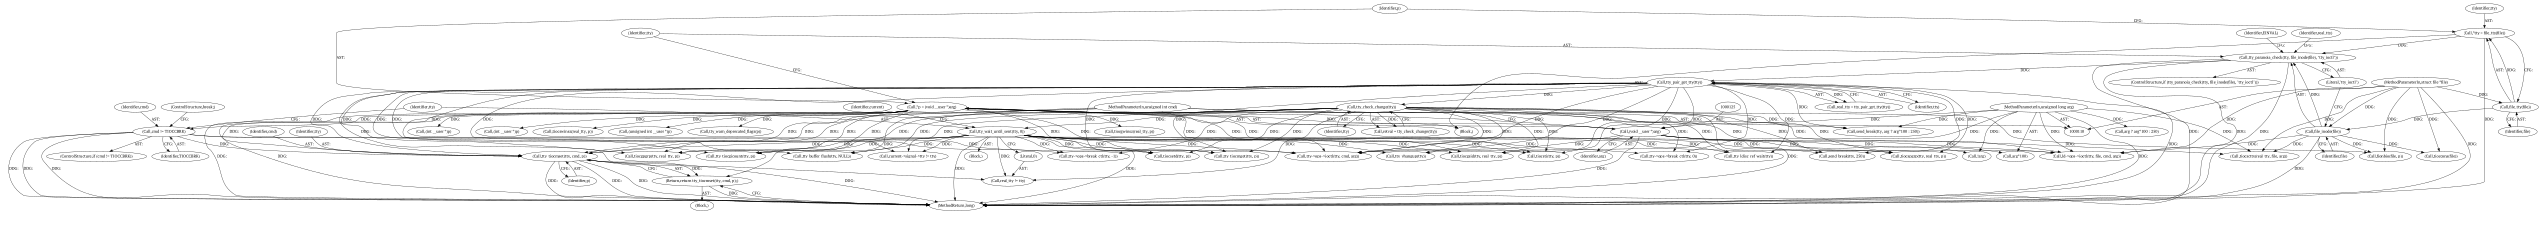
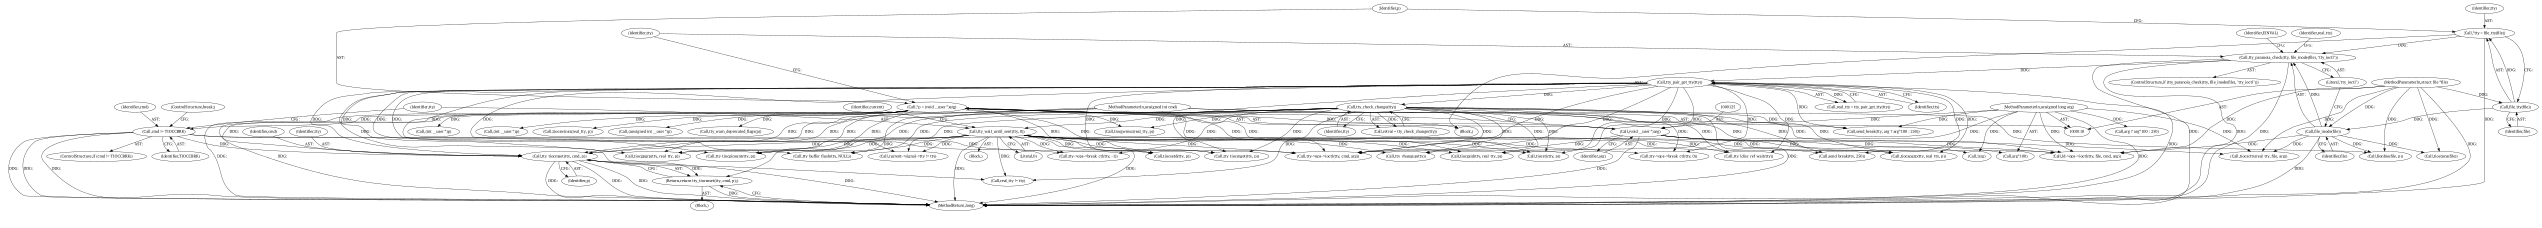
  digraph {
    fontname="PT Serif"
    node [fontname="PT Serif"]
    edge [fontname="PT Serif"]
    n1 [label="(Call,tty_tiocmset(tty, cmd, p))"]
    n2 [label="(Return,return tty_tiocmset(tty, cmd, p);)"]
    n3 [label="(Identifier,p)"]
    n4 [label="(MethodReturn,long)"]
    n5 [label="(Block,)"]
    n6 [label="(Call,tty_wait_until_sent(tty, 0))"]
    n7 [label="(Call,tty_vhangup(tty))"]
    n8 [label="(Call,tty->ops->break_ctl(tty, 0))"]
    n9 [label="(Call,tiocgsid(tty, real_tty, p))"]
    n10 [label="(Call,tty_ldisc_ref_wait(tty))"]
    n11 [label="(Call,tty_tiocmget(tty, p))"]
    n12 [label="(Call,tiocsti(tty, p))"]
    n13 [label="(Call,tiocspgrp(tty, real_tty, p))"]
    n14 [label="(Block,)"]
    n15 [label="(Call,real_tty != tty)"]
    n16 [label="(Call,send_break(tty, 250))"]
    n17 [label="(Call,tty_buffer_flush(tty, NULL))"]
    n18 [label="(Call,tiocgpgrp(tty, real_tty, p))"]
    n19 [label="(Call,tty_tiocgicount(tty, p))"]
    n20 [label="(Call,current->signal->tty != tty)"]
    n21 [label="(Literal,0)"]
    n22 [label="(Call,tiocsetd(tty, p))"]
    n23 [label="(Call,tty->ops->break_ctl(tty, -1))"]
    n24 [label="(Call,tty->ops->ioctl(tty, cmd, arg))"]
    n25 [label="(Call,send_break(tty, arg ? arg*100 : 250))"]
    n26 [label="(Call,tty_check_change(tty))"]
    n27 [label="(Identifier,tty)"]
    n28 [label="(Call,retval = tty_check_change(tty))"]
    n29 [label="(Call,tty_pair_get_tty(tty))"]
    n30 [label="(Call,real_tty = tty_pair_get_tty(tty))"]
    n31 [label="(Identifier,tty)"]
    n32 [label="(Call,tty_paranoia_check(tty, file_inode(file), \"tty_ioctl\"))"]
    n33 [label="(ControlStructure,if (tty_paranoia_check(tty, file_inode(file), \"tty_ioctl\")))"]
    n34 [label="(Literal,\"tty_ioctl\")"]
    n35 [label="(Call,file_inode(file))"]
    n36 [label="(Call,*tty = file_tty(file))"]
    n37 [label="(Call,file_tty(file))"]
    n38 [label="(Block,)"]
    n39 [label="(Identifier,file)"]
    n40 [label="(Call,ld->ops->ioctl(tty, file, cmd, arg))"]
    n41 [label="(Call,tioccons(file))"]
    n42 [label="(Call,fionbio(file, p))"]
    n43 [label="(Call,tiocsctty(real_tty, file, arg))"]
    n44 [label="(Identifier,file)"]
    n45 [label="(MethodParameterIn,struct file *file)"]
    1000110
    n47 [label="(Call,cmd != TIOCCBRK)"]
    n48 [label="(ControlStructure,if (cmd != TIOCCBRK))"]
    n49 [label="(Identifier,TIOCCBRK)"]
    n50 [label="(MethodParameterIn,unsigned int cmd)"]
    n51 [label="(Call,*p = (void __user *)arg)"]
    n52 [label="(Call,(void __user *)arg)"]
    n53 [label="(Call,tiocgwinsz(real_tty, p))"]
    n54 [label="(Call,(int __user *)p)"]
    n55 [label="(Call,(int __user *)p)"]
    n56 [label="(Call,tiocswinsz(real_tty, p))"]
    n57 [label="(Call,(unsigned int __user *)p)"]
    n58 [label="(Call,tty_warn_deprecated_flags(p))"]
    n59 [label="(Identifier,arg)"]
    n60 [label="(Call,!arg)"]
    n61 [label="(Call,arg*100)"]
    n62 [label="(MethodParameterIn,unsigned long arg)"]
    n63 [label="(Call,arg ? arg*100 : 250)"]
    n64 [label="(Identifier,cmd)"]
    n65 [label="(Identifier,tty)"]
    n66 [label="(Identifier,cmd)"]
    n67 [label="(ControlStructure,break;)"]
    n68 [label="(Identifier,tty)"]
    n69 [label="(Identifier,current)"]
    n70 [label="(Identifier,tty)"]
    n71 [label="(Identifier,EINVAL)"]
    n72 [label="(Identifier,real_tty)"]
    n73 [label="(Identifier,tty)"]
    n74 [label="(Identifier,p)"]
    1000125
    n1 -> n2 [label="AST: "]
    n1 -> n2 [label="DDG: "]
    n1 -> n3 [label="CFG: "]
    n1 -> n4 [label="DDG: "]
    n1 -> n4 [label="DDG: "]
    n1 -> n4 [label="DDG: "]
    n1 -> n4 [label="DDG: "]
    n2 -> n1 [label="CFG: "]
    n2 -> n4 [label="DDG: "]
    n2 -> n5 [label="AST: "]
    n3 -> n1 [label="AST: "]
    n4 -> n2 [label="CFG: "]
    n6 -> n1 [label="DDG: "]
    n6 -> n4 [label="DDG: "]
    n6 -> n4 [label="DDG: "]
    n6 -> n7 [label="DDG: "]
    n6 -> n8 [label="DDG: "]
    n6 -> n9 [label="DDG: "]
    n6 -> n10 [label="DDG: "]
    n6 -> n11 [label="DDG: "]
    n6 -> n12 [label="DDG: "]
    n6 -> n13 [label="DDG: "]
    n6 -> n14 [label="AST: "]
    n6 -> n15 [label="DDG: "]
    n6 -> n16 [label="DDG: "]
    n6 -> n17 [label="DDG: "]
    n6 -> n18 [label="DDG: "]
    n6 -> n19 [label="DDG: "]
    n6 -> n20 [label="DDG: "]
    n6 -> n21 [label="CFG: "]
    n6 -> n22 [label="DDG: "]
    n6 -> n23 [label="DDG: "]
    n6 -> n24 [label="DDG: "]
-   n21 -> n15 [label="AST: "]
+   n21 -> n6 [label="AST: "]
    n26 -> n1 [label="DDG: "]
    n26 -> n4 [label="DDG: "]
    n26 -> n6 [label="DDG: "]
    n26 -> n7 [label="DDG: "]
    n26 -> n8 [label="DDG: "]
    n26 -> n9 [label="DDG: "]
    n26 -> n10 [label="DDG: "]
    n26 -> n11 [label="DDG: "]
    n26 -> n12 [label="DDG: "]
    n26 -> n13 [label="DDG: "]
    n26 -> n15 [label="DDG: "]
    n26 -> n16 [label="DDG: "]
    n26 -> n17 [label="DDG: "]
    n26 -> n18 [label="DDG: "]
    n26 -> n19 [label="DDG: "]
    n26 -> n20 [label="DDG: "]
-   n26 -> n22 [label="DDG: "]
+   n26 -> n53 [label="DDG: "]
    n26 -> n23 [label="DDG: "]
    n26 -> n24 [label="DDG: "]
    n26 -> n25 [label="DDG: "]
    n26 -> n27 [label="CFG: "]
    n26 -> n28 [label="AST: "]
    n26 -> n28 [label="DDG: "]
    n27 -> n26 [label="AST: "]
    n28 -> n26 [label="CFG: "]
    n29 -> n1 [label="DDG: "]
    n29 -> n4 [label="DDG: "]
    n29 -> n7 [label="DDG: "]
    n29 -> n8 [label="DDG: "]
    n29 -> n9 [label="DDG: "]
    n29 -> n10 [label="DDG: "]
    n29 -> n11 [label="DDG: "]
    n29 -> n12 [label="DDG: "]
    n29 -> n13 [label="DDG: "]
    n29 -> n15 [label="DDG: "]
    n29 -> n16 [label="DDG: "]
    n29 -> n17 [label="DDG: "]
    n29 -> n18 [label="DDG: "]
    n29 -> n19 [label="DDG: "]
    n29 -> n20 [label="DDG: "]
    n29 -> n22 [label="DDG: "]
    n29 -> n23 [label="DDG: "]
    n29 -> n24 [label="DDG: "]
    n29 -> n25 [label="DDG: "]
    n29 -> n26 [label="DDG: "]
    n29 -> n30 [label="AST: "]
    n29 -> n30 [label="DDG: "]
    n29 -> n31 [label="CFG: "]
    n30 -> n29 [label="CFG: "]
    n31 -> n29 [label="AST: "]
    n32 -> n4 [label="DDG: "]
    n32 -> n4 [label="DDG: "]
    n32 -> n4 [label="DDG: "]
    n32 -> n29 [label="DDG: "]
    n32 -> n33 [label="AST: "]
    n32 -> n34 [label="CFG: "]
    n34 -> n32 [label="AST: "]
    n34 -> n35 [label="CFG: "]
    n35 -> n4 [label="DDG: "]
    n35 -> n32 [label="AST: "]
    n35 -> n32 [label="DDG: "]
    n35 -> n40 [label="DDG: "]
    n35 -> n41 [label="DDG: "]
    n35 -> n42 [label="DDG: "]
    n35 -> n43 [label="DDG: "]
    n35 -> n44 [label="CFG: "]
    n36 -> n4 [label="DDG: "]
    n36 -> n32 [label="DDG: "]
    n36 -> n37 [label="CFG: "]
    n36 -> n38 [label="AST: "]
    n37 -> n35 [label="DDG: "]
    n37 -> n36 [label="AST: "]
    n37 -> n36 [label="DDG: "]
    n37 -> n39 [label="CFG: "]
    n39 -> n37 [label="AST: "]
    n44 -> n35 [label="AST: "]
    n45 -> n4 [label="DDG: "]
    n45 -> n35 [label="DDG: "]
    n45 -> n37 [label="DDG: "]
    n45 -> n40 [label="DDG: "]
    n45 -> n41 [label="DDG: "]
    n45 -> n42 [label="DDG: "]
    n45 -> n43 [label="DDG: "]
    n45 -> 1000110 [label="AST: "]
    n47 -> n1 [label="DDG: "]
    n47 -> n4 [label="DDG: "]
    n47 -> n4 [label="DDG: "]
    n47 -> n4 [label="DDG: "]
    n47 -> n24 [label="DDG: "]
    n47 -> n40 [label="DDG: "]
    n47 -> n48 [label="AST: "]
    n47 -> n49 [label="CFG: "]
    n49 -> n47 [label="AST: "]
    n50 -> n1 [label="DDG: "]
    n50 -> n2 [label="DDG: "]
    n50 -> n24 [label="DDG: "]
    n50 -> n40 [label="DDG: "]
    n50 -> 1000110 [label="AST: "]
    n50 -> n47 [label="DDG: "]
    n51 -> n1 [label="DDG: "]
    n51 -> n4 [label="DDG: "]
    n51 -> n4 [label="DDG: "]
    n51 -> n9 [label="DDG: "]
    n51 -> n11 [label="DDG: "]
    n51 -> n12 [label="DDG: "]
    n51 -> n13 [label="DDG: "]
    n51 -> n18 [label="DDG: "]
    n51 -> n19 [label="DDG: "]
    n51 -> n22 [label="DDG: "]
    n51 -> n38 [label="AST: "]
    n51 -> n42 [label="DDG: "]
    n51 -> n52 [label="CFG: "]
    n51 -> n53 [label="DDG: "]
    n51 -> n54 [label="DDG: "]
    n51 -> n55 [label="DDG: "]
    n51 -> n56 [label="DDG: "]
    n51 -> n57 [label="DDG: "]
    n51 -> n58 [label="DDG: "]
    n52 -> n4 [label="DDG: "]
    n52 -> n24 [label="DDG: "]
    n52 -> n40 [label="DDG: "]
    n52 -> n43 [label="DDG: "]
    n52 -> n51 [label="AST: "]
    n52 -> n51 [label="DDG: "]
    n52 -> n59 [label="CFG: "]
    n52 -> n60 [label="DDG: "]
    n52 -> n61 [label="DDG: "]
    n59 -> n52 [label="AST: "]
    n62 -> n4 [label="DDG: "]
    n62 -> n24 [label="DDG: "]
    n62 -> n25 [label="DDG: "]
    n62 -> n40 [label="DDG: "]
    n62 -> n43 [label="DDG: "]
    n62 -> 1000110 [label="AST: "]
    n62 -> n52 [label="DDG: "]
    n62 -> n60 [label="DDG: "]
    n62 -> n61 [label="AST: "]
    n62 -> n63 [label="DDG: "]
    n64 -> n47 [label="AST: "]
    n65 -> n1 [label="AST: "]
    n66 -> n1 [label="AST: "]
    n67 -> n47 [label="CFG: "]
    n68 -> n6 [label="AST: "]
    n68 -> n47 [label="CFG: "]
    n69 -> n6 [label="CFG: "]
    n70 -> n32 [label="AST: "]
    n70 -> n51 [label="CFG: "]
    n71 -> n32 [label="CFG: "]
    n72 -> n32 [label="CFG: "]
    n73 -> n36 [label="AST: "]
    n74 -> n36 [label="CFG: "]
    n74 -> n51 [label="AST: "]
    1000125 -> n52 [label="AST: "]
  }
